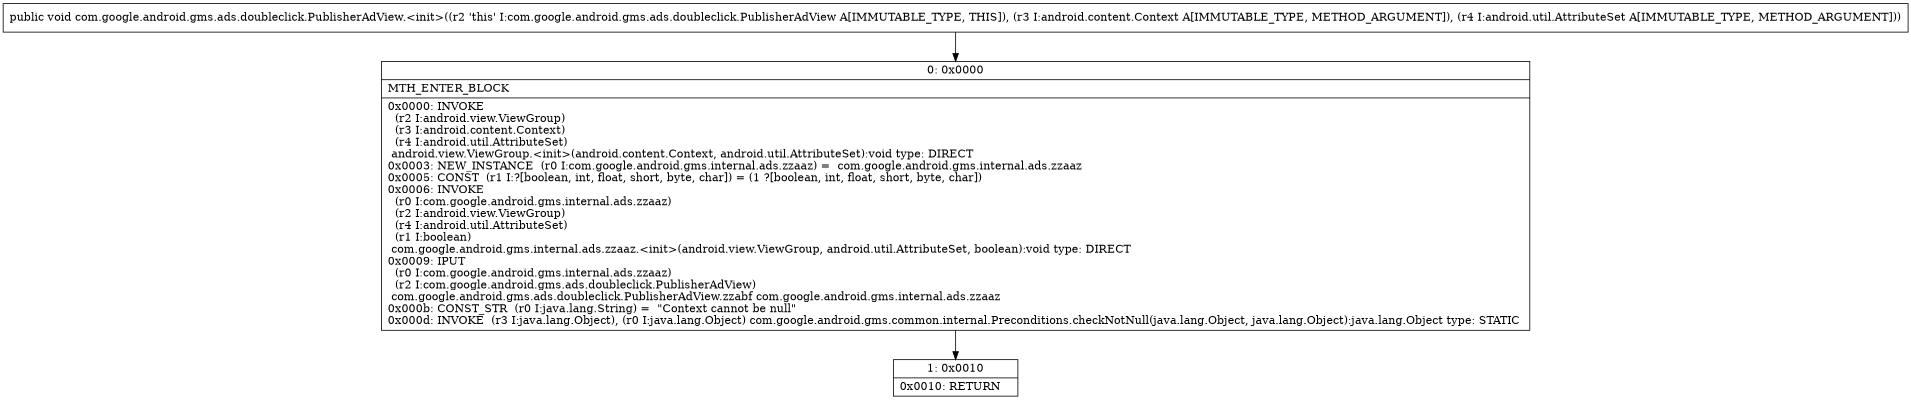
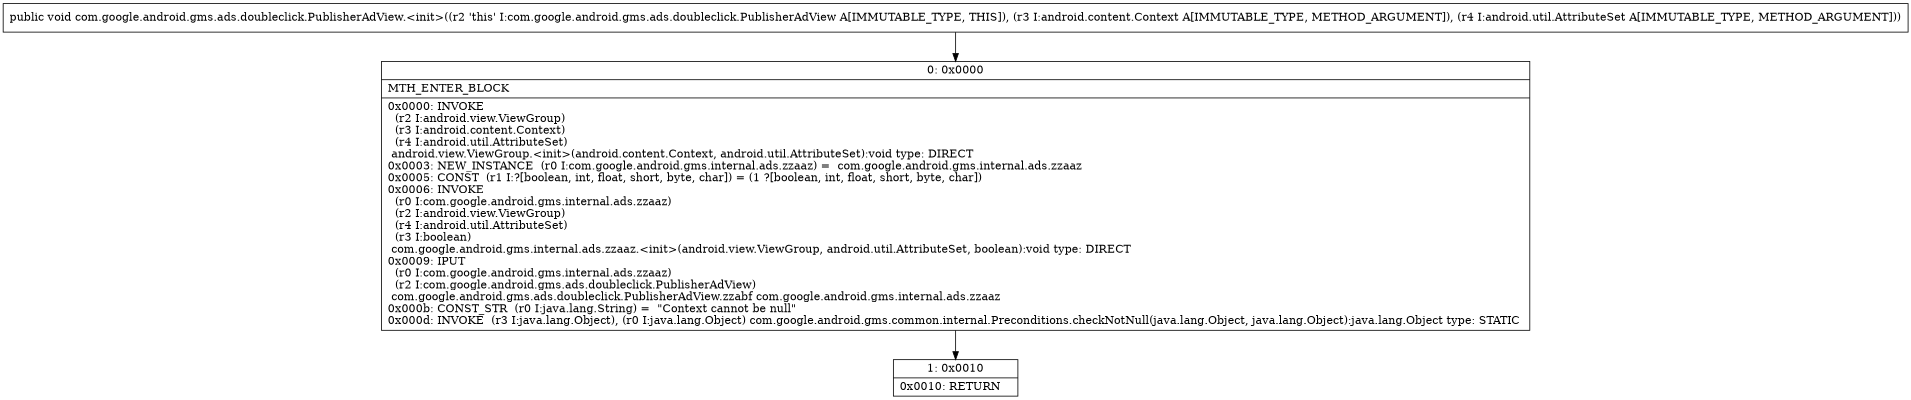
  digraph {
    node [shape=record]
-   n1 [label="{0\:\ 0x0000|MTH_ENTER_BLOCK\l|0x0000: INVOKE  \l  (r2 I:android.view.ViewGroup)\l  (r3 I:android.content.Context)\l  (r4 I:android.util.AttributeSet)\l android.view.ViewGroup.\<init\>(android.content.Context, android.util.AttributeSet):void type: DIRECT \l0x0003: NEW_INSTANCE  (r0 I:com.google.android.gms.internal.ads.zzaaz) =  com.google.android.gms.internal.ads.zzaaz \l0x0005: CONST  (r1 I:?[boolean, int, float, short, byte, char]) = (1 ?[boolean, int, float, short, byte, char]) \l0x0006: INVOKE  \l  (r0 I:com.google.android.gms.internal.ads.zzaaz)\l  (r2 I:android.view.ViewGroup)\l  (r4 I:android.util.AttributeSet)\l  (r1 I:boolean)\l com.google.android.gms.internal.ads.zzaaz.\<init\>(android.view.ViewGroup, android.util.AttributeSet, boolean):void type: DIRECT \l0x0009: IPUT  \l  (r0 I:com.google.android.gms.internal.ads.zzaaz)\l  (r2 I:com.google.android.gms.ads.doubleclick.PublisherAdView)\l com.google.android.gms.ads.doubleclick.PublisherAdView.zzabf com.google.android.gms.internal.ads.zzaaz \l0x000b: CONST_STR  (r0 I:java.lang.String) =  \"Context cannot be null\" \l0x000d: INVOKE  (r3 I:java.lang.Object), (r0 I:java.lang.Object) com.google.android.gms.common.internal.Preconditions.checkNotNull(java.lang.Object, java.lang.Object):java.lang.Object type: STATIC \l}"]
+   n1 [label="{0\:\ 0x0000|MTH_ENTER_BLOCK\l|0x0000: INVOKE  \l  (r2 I:android.view.ViewGroup)\l  (r3 I:android.content.Context)\l  (r4 I:android.util.AttributeSet)\l android.view.ViewGroup.\<init\>(android.content.Context, android.util.AttributeSet):void type: DIRECT \l0x0003: NEW_INSTANCE  (r0 I:com.google.android.gms.internal.ads.zzaaz) =  com.google.android.gms.internal.ads.zzaaz \l0x0005: CONST  (r1 I:?[boolean, int, float, short, byte, char]) = (1 ?[boolean, int, float, short, byte, char]) \l0x0006: INVOKE  \l  (r0 I:com.google.android.gms.internal.ads.zzaaz)\l  (r2 I:android.view.ViewGroup)\l  (r4 I:android.util.AttributeSet)\l  (r3 I:boolean)\l com.google.android.gms.internal.ads.zzaaz.\<init\>(android.view.ViewGroup, android.util.AttributeSet, boolean):void type: DIRECT \l0x0009: IPUT  \l  (r0 I:com.google.android.gms.internal.ads.zzaaz)\l  (r2 I:com.google.android.gms.ads.doubleclick.PublisherAdView)\l com.google.android.gms.ads.doubleclick.PublisherAdView.zzabf com.google.android.gms.internal.ads.zzaaz \l0x000b: CONST_STR  (r0 I:java.lang.String) =  \"Context cannot be null\" \l0x000d: INVOKE  (r3 I:java.lang.Object), (r0 I:java.lang.Object) com.google.android.gms.common.internal.Preconditions.checkNotNull(java.lang.Object, java.lang.Object):java.lang.Object type: STATIC \l}"]
    n2 [label="{1\:\ 0x0010|0x0010: RETURN   \l}"]
    n3 [label="{public void com.google.android.gms.ads.doubleclick.PublisherAdView.\<init\>((r2 'this' I:com.google.android.gms.ads.doubleclick.PublisherAdView A[IMMUTABLE_TYPE, THIS]), (r3 I:android.content.Context A[IMMUTABLE_TYPE, METHOD_ARGUMENT]), (r4 I:android.util.AttributeSet A[IMMUTABLE_TYPE, METHOD_ARGUMENT])) }"]
    n1 -> n2
    n3 -> n1
  }
